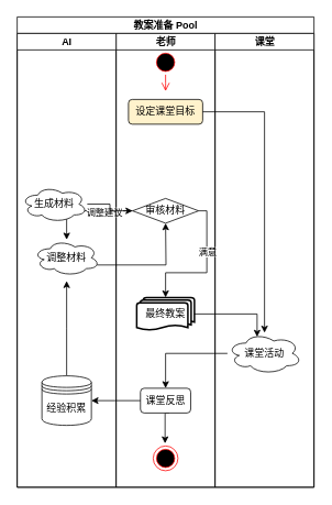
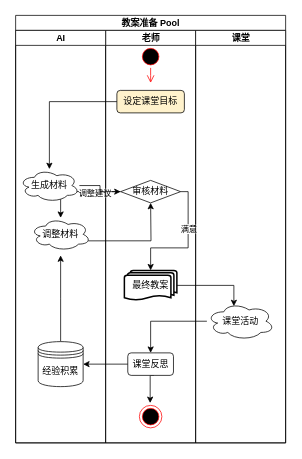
  <mxCell id="0" />
  <mxCell id="1" parent="0" />
  <mxCell id="2" value="教案准备 Pool" style="swimlane;childLayout=stackLayout;resizeParent=1;resizeParentMax=0;startSize=20;html=1;container=0;movable=0;resizable=0;rotatable=0;deletable=0;editable=0;locked=1;connectable=0;" vertex="1" parent="1"><mxGeometry x="20" y="20" width="360" height="570" as="geometry"><mxRectangle x="140" y="90" width="70" height="30" as="alternateBounds" /></mxGeometry></mxCell>
  <mxCell id="3" value="老师" style="swimlane;startSize=20;html=1;movable=0;resizable=0;rotatable=0;deletable=0;editable=0;locked=1;connectable=0;" vertex="1" parent="1"><mxGeometry x="140" y="40" width="120" height="550" as="geometry"><mxRectangle x="260" y="110" width="40" height="550" as="alternateBounds" /></mxGeometry></mxCell>
  <mxCell id="4" style="edgeStyle=orthogonalEdgeStyle;rounded=0;orthogonalLoop=1;jettySize=auto;html=1;entryX=0.5;entryY=0;entryDx=0;entryDy=0;exitX=1;exitY=0.5;exitDx=0;exitDy=0;movable=0;resizable=0;rotatable=0;deletable=0;editable=0;locked=1;connectable=0;" edge="1" parent="3" source="6"><mxGeometry relative="1" as="geometry"><mxPoint x="60" y="320" as="targetPoint" /><Array as="points"><mxPoint x="110" y="215" /><mxPoint x="110" y="290" /><mxPoint x="60" y="290" /></Array></mxGeometry></mxCell>
  <mxCell id="5" value="满意" style="edgeLabel;html=1;align=center;verticalAlign=middle;resizable=0;points=[];movable=0;rotatable=0;deletable=0;editable=0;locked=1;connectable=0;" vertex="1" connectable="0" parent="4"><mxGeometry x="-0.279" relative="1" as="geometry"><mxPoint as="offset" /></mxGeometry></mxCell>
  <mxCell id="6" value="审核材料" style="rhombus;whiteSpace=wrap;html=1;movable=0;resizable=0;rotatable=0;deletable=0;editable=0;locked=1;connectable=0;" vertex="1" parent="3"><mxGeometry x="20" y="200" width="80" height="30" as="geometry" /></mxCell>
  <mxCell id="7" value="" style="ellipse;html=1;shape=endState;fillColor=#000000;strokeColor=#ff0000;movable=0;resizable=0;rotatable=0;deletable=0;editable=0;locked=1;connectable=0;" vertex="1" parent="3"><mxGeometry x="45" y="500" width="30" height="30" as="geometry" /></mxCell>
  <mxCell id="8" style="edgeStyle=orthogonalEdgeStyle;rounded=0;orthogonalLoop=1;jettySize=auto;html=1;exitX=0.5;exitY=1;exitDx=0;exitDy=0;entryX=0.479;entryY=-0.105;entryDx=0;entryDy=0;entryPerimeter=0;movable=0;resizable=0;rotatable=0;deletable=0;editable=0;locked=1;connectable=0;" edge="1" parent="3" target="7"><mxGeometry relative="1" as="geometry"><mxPoint x="64.375" y="460" as="sourcePoint" /></mxGeometry></mxCell>
  <mxCell id="9" value="" style="ellipse;html=1;shape=startState;fillColor=#000000;strokeColor=#ff0000;movable=0;resizable=0;rotatable=0;deletable=0;editable=0;locked=1;connectable=0;" vertex="1" parent="3"><mxGeometry x="45" y="20" width="30" height="30" as="geometry" /></mxCell>
  <mxCell id="10" value="" style="edgeStyle=orthogonalEdgeStyle;html=1;verticalAlign=bottom;endArrow=open;endSize=8;strokeColor=#ff0000;rounded=0;movable=0;resizable=0;rotatable=0;deletable=0;editable=0;locked=1;connectable=0;" edge="1" source="9" parent="3"><mxGeometry relative="1" as="geometry"><mxPoint x="60" y="70" as="targetPoint" /></mxGeometry></mxCell>
  <mxCell id="11" value="最终教案" style="strokeWidth=2;html=1;shape=mxgraph.flowchart.multi-document;whiteSpace=wrap;movable=0;resizable=0;rotatable=0;deletable=0;editable=0;locked=1;connectable=0;" vertex="1" parent="3"><mxGeometry x="25" y="320" width="70" height="40" as="geometry" /></mxCell>
  <mxCell id="12" value="设定课堂目标" style="rounded=1;whiteSpace=wrap;html=1;movable=0;resizable=0;rotatable=0;deletable=0;editable=0;locked=1;connectable=0;fillColor=#fff2cc;" vertex="1" parent="3"><mxGeometry x="15" y="80" width="90" height="30" as="geometry" /></mxCell>
  <mxCell id="13" value="课堂反思" style="rounded=1;whiteSpace=wrap;html=1;movable=0;resizable=0;rotatable=0;deletable=0;editable=0;locked=1;connectable=0;" vertex="1" parent="3"><mxGeometry x="29.54" y="430" width="60.93" height="30" as="geometry" /></mxCell>
  <mxCell id="14" value="" style="edgeStyle=orthogonalEdgeStyle;rounded=0;orthogonalLoop=1;jettySize=auto;html=1;movable=0;resizable=0;rotatable=0;deletable=0;editable=0;locked=1;connectable=0;" edge="1" parent="1" source="6" target="20"><mxGeometry relative="1" as="geometry" /></mxCell>
  <mxCell id="15" value="调整建议" style="edgeLabel;html=1;align=center;verticalAlign=middle;resizable=0;points=[];movable=0;rotatable=0;deletable=0;editable=0;locked=1;connectable=0;" vertex="1" connectable="0" parent="14"><mxGeometry x="-0.396" y="1" relative="1" as="geometry"><mxPoint as="offset" /></mxGeometry></mxCell>
  <mxCell id="16" value="课堂" style="swimlane;startSize=20;html=1;movable=0;resizable=0;rotatable=0;deletable=0;editable=0;locked=1;connectable=0;" vertex="1" parent="1"><mxGeometry x="260" y="40" width="120" height="550" as="geometry"><mxRectangle x="380" y="110" width="40" height="550" as="alternateBounds" /></mxGeometry></mxCell>
  <mxCell id="17" value="课堂活动" style="ellipse;shape=cloud;whiteSpace=wrap;html=1;movable=0;resizable=0;rotatable=0;deletable=0;editable=0;locked=1;connectable=0;" vertex="1" parent="16"><mxGeometry x="15" y="362.75" width="90" height="50" as="geometry" /></mxCell>
  <mxCell id="18" value="AI" style="swimlane;startSize=20;html=1;movable=0;resizable=0;rotatable=0;deletable=0;editable=0;locked=1;connectable=0;" vertex="1" parent="1"><mxGeometry x="20" y="40" width="120" height="550" as="geometry"><mxRectangle x="140" y="110" width="50" height="30" as="alternateBounds" /></mxGeometry></mxCell>
  <mxCell id="19" style="edgeStyle=orthogonalEdgeStyle;rounded=0;orthogonalLoop=1;jettySize=auto;html=1;exitX=0.96;exitY=0.7;exitDx=0;exitDy=0;exitPerimeter=0;movable=0;resizable=0;rotatable=0;deletable=0;editable=0;locked=1;connectable=0;" edge="1" parent="18" source="20"><mxGeometry relative="1" as="geometry"><mxPoint x="180" y="230" as="targetPoint" /></mxGeometry></mxCell>
  <mxCell id="20" value="调整材料" style="ellipse;shape=cloud;whiteSpace=wrap;html=1;movable=0;resizable=0;rotatable=0;deletable=0;editable=0;locked=1;connectable=0;" vertex="1" parent="18"><mxGeometry x="20" y="250" width="80" height="43.75" as="geometry" /></mxCell>
  <mxCell id="21" value="生成材料" style="ellipse;shape=cloud;whiteSpace=wrap;html=1;movable=0;resizable=0;rotatable=0;deletable=0;editable=0;locked=1;connectable=0;" vertex="1" parent="18"><mxGeometry x="5" y="185" width="80" height="43.75" as="geometry" /></mxCell>
  <mxCell id="22" style="edgeStyle=orthogonalEdgeStyle;rounded=0;orthogonalLoop=1;jettySize=auto;html=1;movable=0;resizable=0;rotatable=0;deletable=0;editable=0;locked=1;connectable=0;" edge="1" parent="18" source="23"><mxGeometry relative="1" as="geometry"><mxPoint x="60" y="300" as="targetPoint" /></mxGeometry></mxCell>
  <mxCell id="23" value="经验积累" style="shape=datastore;whiteSpace=wrap;html=1;movable=0;resizable=0;rotatable=0;deletable=0;editable=0;locked=1;connectable=0;" vertex="1" parent="18"><mxGeometry x="30" y="415" width="60" height="60" as="geometry" /></mxCell>
  <mxCell id="24" value="" style="edgeStyle=orthogonalEdgeStyle;rounded=0;orthogonalLoop=1;jettySize=auto;html=1;movable=0;resizable=0;rotatable=0;deletable=0;editable=0;locked=1;connectable=0;" edge="1" parent="1" source="21" target="6"><mxGeometry relative="1" as="geometry" /></mxCell>
  <mxCell id="25" style="edgeStyle=orthogonalEdgeStyle;rounded=0;orthogonalLoop=1;jettySize=auto;html=1;entryX=0.4;entryY=0.1;entryDx=0;entryDy=0;entryPerimeter=0;movable=0;resizable=0;rotatable=0;deletable=0;editable=0;locked=1;connectable=0;" edge="1" parent="1" source="11" target="17"><mxGeometry relative="1" as="geometry"><Array as="points"><mxPoint x="311" y="380" /></Array></mxGeometry></mxCell>
- <mxCell id="26" style="edgeStyle=orthogonalEdgeStyle;rounded=0;orthogonalLoop=1;jettySize=auto;html=1;movable=0;resizable=0;rotatable=0;deletable=0;editable=0;locked=1;connectable=0;" edge="1" parent="1" source="12" target="17"><mxGeometry relative="1" as="geometry" /></mxCell>
+ <mxCell id="26" style="edgeStyle=orthogonalEdgeStyle;rounded=0;orthogonalLoop=1;jettySize=auto;html=1;movable=0;resizable=0;rotatable=0;deletable=0;editable=0;locked=1;connectable=0;" edge="1" parent="1" source="12" target="21"><mxGeometry relative="1" as="geometry" /></mxCell>
  <mxCell id="27" style="edgeStyle=orthogonalEdgeStyle;rounded=0;orthogonalLoop=1;jettySize=auto;html=1;entryX=0.5;entryY=0;entryDx=0;entryDy=0;movable=0;resizable=0;rotatable=0;deletable=0;editable=0;locked=1;connectable=0;" edge="1" parent="1" source="17" target="13"><mxGeometry relative="1" as="geometry" /></mxCell>
  <mxCell id="28" value="" style="edgeStyle=orthogonalEdgeStyle;rounded=0;orthogonalLoop=1;jettySize=auto;html=1;movable=0;resizable=0;rotatable=0;deletable=0;editable=0;locked=1;connectable=0;" edge="1" parent="1" source="13" target="23"><mxGeometry relative="1" as="geometry" /></mxCell>
